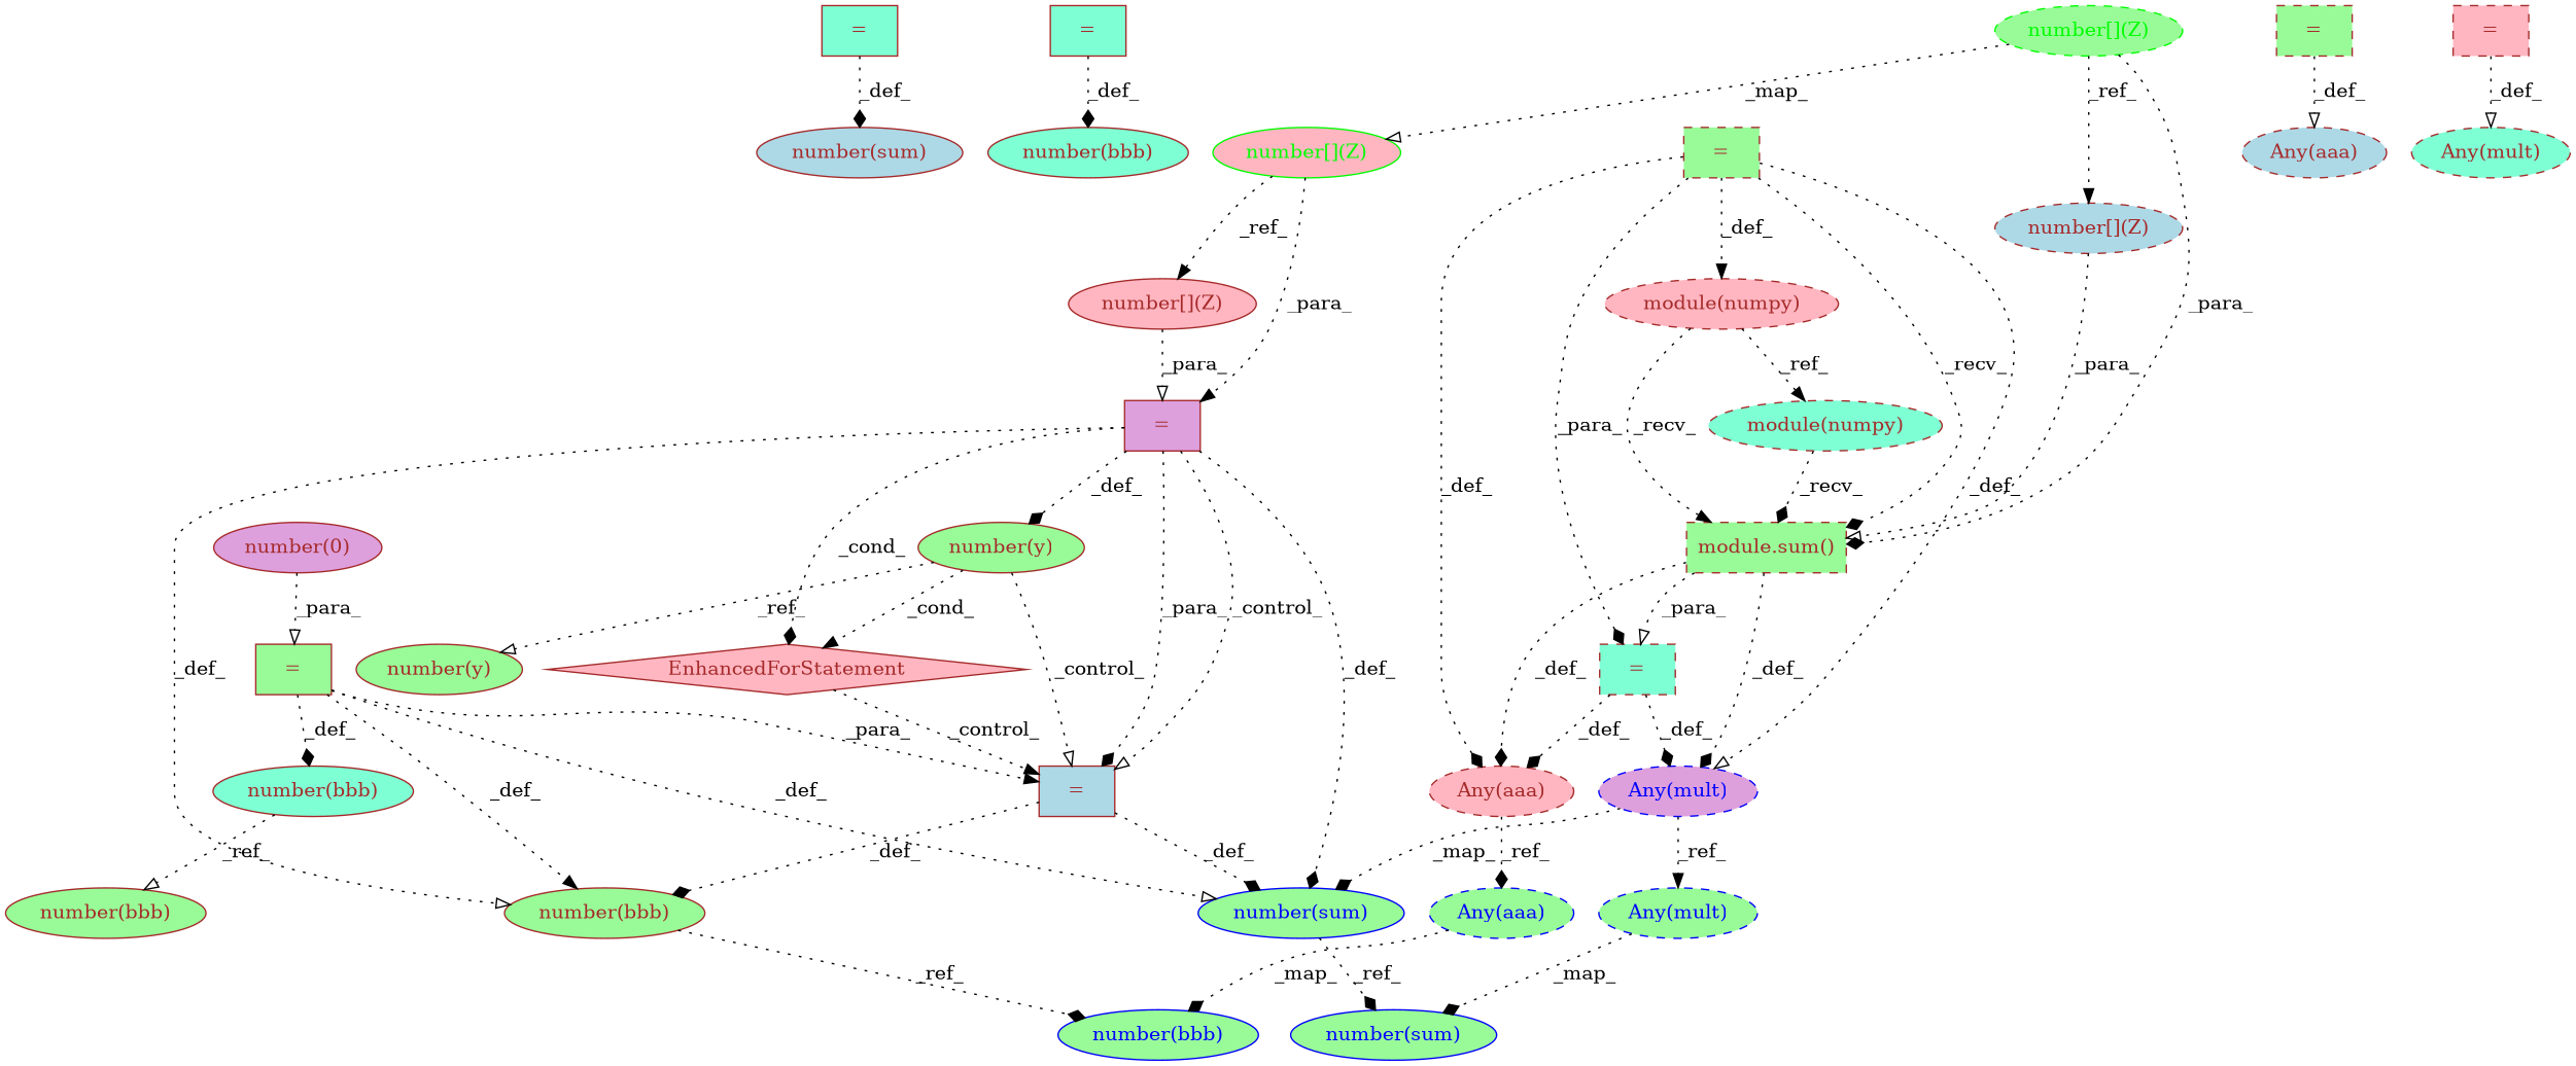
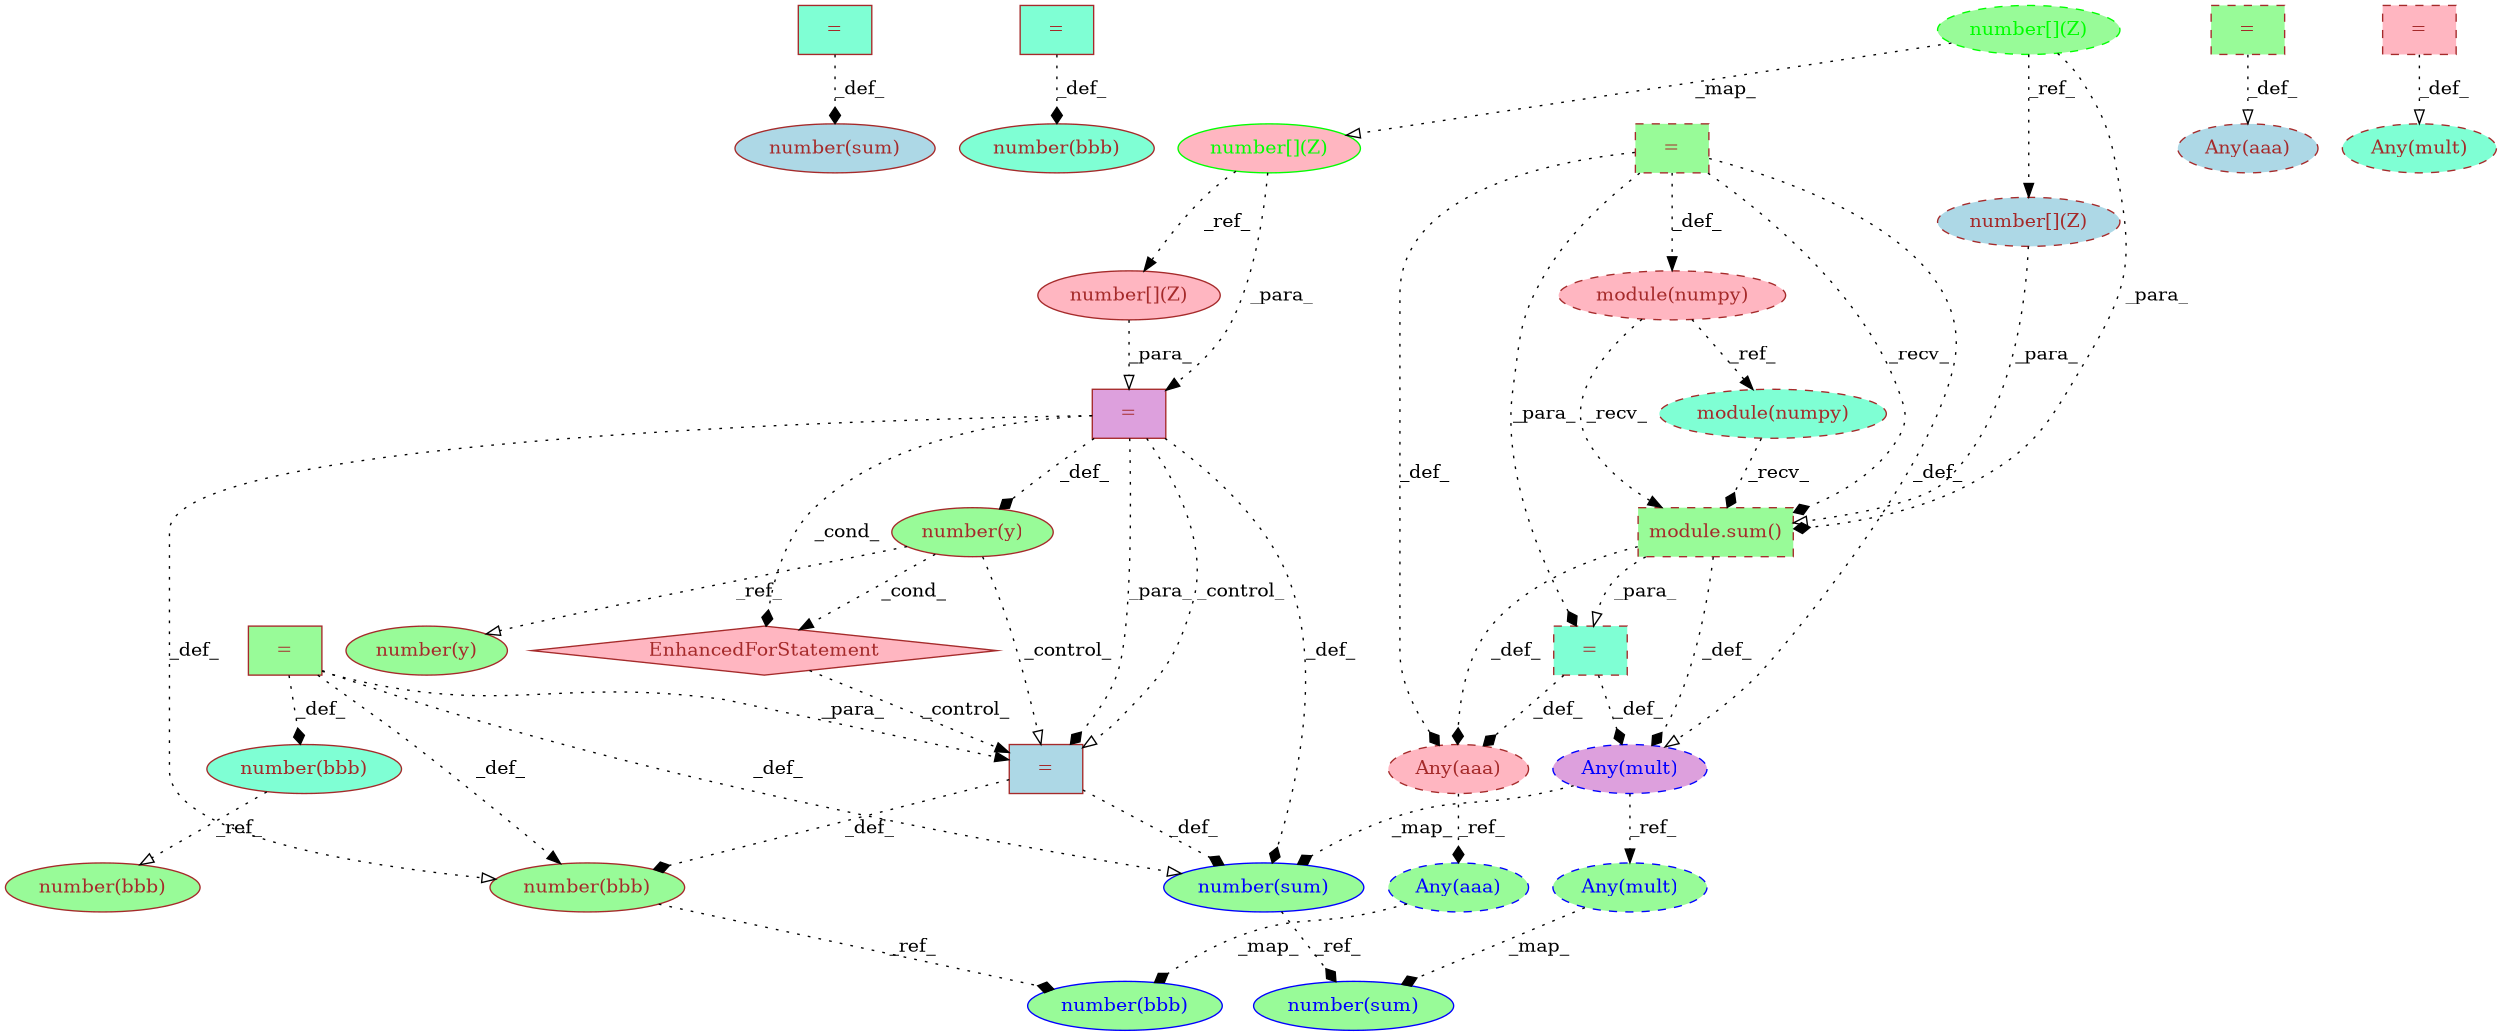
  digraph {
    node [color=brown fontcolor=brown shape=ellipse style="solid,filled" fillcolor=palegreen]
    edge [style=dotted arrowhead=diamond]
    n1 [label="number(sum)" fillcolor=lightblue]
    n2 [label="number(bbb)" fillcolor=aquamarine]
    n3 [label="=" shape=box fillcolor=lightblue]
    n4 [color=blue fontcolor=blue label="number(sum)"]
    n5 [label="number(bbb)"]
    n6 [label="module(numpy)" style="dashed,filled" fillcolor=aquamarine]
    n7 [label="module.sum()" shape=box style="dashed,filled"]
    n8 [label="number(bbb)" fillcolor=aquamarine]
    n9 [label="number(bbb)"]
    n10 [label="Any(aaa)" style="dashed,filled" fillcolor=lightblue]
    n11 [label="=" shape=box style="dashed,filled"]
    n12 [color=green fontcolor=green label="number[](Z)" style="dashed,filled"]
    n13 [color=green fontcolor=green label="number[](Z)" fillcolor=lightpink]
    n14 [label="number[](Z)" style="dashed,filled" fillcolor=lightblue]
    n15 [color=blue fontcolor=blue label="number(bbb)"]
    n16 [color=blue fontcolor=blue label="Any(mult)" style="dashed,filled"]
    n17 [color=blue fontcolor=blue label="number(sum)"]
    n18 [label="=" shape=box fillcolor=aquamarine]
    n19 [label="=" shape=box style="dashed,filled"]
    n20 [label="Any(aaa)" style="dashed,filled" fillcolor=lightpink]
    n21 [color=blue fontcolor=blue label="Any(mult)" style="dashed,filled" fillcolor=plum]
    n22 [label="module(numpy)" style="dashed,filled" fillcolor=lightpink]
    n23 [label="=" shape=box style="dashed,filled" fillcolor=aquamarine]
    n24 [label="=" shape=box]
    n25 [color=blue fontcolor=blue label="Any(aaa)" style="dashed,filled"]
    n26 [label="number(y)"]
    n27 [label="=" shape=box style="dashed,filled" fillcolor=lightpink]
    n28 [label="Any(mult)" style="dashed,filled" fillcolor=aquamarine]
    n29 [label="number[](Z)" fillcolor=lightpink]
    n30 [label="=" shape=box fillcolor=plum]
-   n31 [label="number(0)" fillcolor=plum]
    n32 [label="=" shape=box fillcolor=aquamarine]
    n33 [label="number(y)"]
    n34 [label=EnhancedForStatement shape=diamond fillcolor=lightpink]
    n3 -> n4 [label=_def_]
    n3 -> n5 [label=_def_]
    n4 -> n17 [label=_ref_]
    n5 -> n15 [label=_ref_]
    n6 -> n7 [label=_recv_]
    n7 -> n20 [label=_def_]
    n7 -> n21 [label=_def_]
    n7 -> n23 [label=_para_ arrowhead=onormal]
    n8 -> n9 [label=_ref_ arrowhead=onormal]
    n11 -> n10 [label=_def_ arrowhead=onormal]
    n12 -> n7 [label=_para_]
    n12 -> n13 [label=_map_ arrowhead=onormal]
    n12 -> n14 [label=_ref_ arrowhead=normal]
    n13 -> n29 [label=_ref_ arrowhead=normal]
    n13 -> n30 [label=_para_ arrowhead=normal]
    n14 -> n7 [label=_para_ arrowhead=onormal]
    n16 -> n17 [label=_map_]
    n18 -> n1 [label=_def_]
    n19 -> n7 [label=_recv_]
    n19 -> n20 [label=_def_]
    n19 -> n21 [label=_def_ arrowhead=onormal]
    n19 -> n22 [label=_def_ arrowhead=normal]
    n19 -> n23 [label=_para_]
    n20 -> n25 [label=_ref_]
    n21 -> n4 [label=_map_]
    n21 -> n16 [label=_ref_ arrowhead=normal]
    n22 -> n6 [label=_ref_ arrowhead=normal]
    n22 -> n7 [label=_recv_ arrowhead=normal]
    n23 -> n20 [label=_def_]
    n23 -> n21 [label=_def_]
    n24 -> n3 [label=_para_ arrowhead=normal]
    n24 -> n4 [label=_def_ arrowhead=onormal]
    n24 -> n5 [label=_def_ arrowhead=normal]
    n24 -> n8 [label=_def_]
    n25 -> n15 [label=_map_]
    n27 -> n28 [label=_def_ arrowhead=onormal]
    n29 -> n30 [label=_para_ arrowhead=onormal]
    n30 -> n3 [label=_para_]
    n30 -> n3 [label=_control_ arrowhead=onormal]
    n30 -> n4 [label=_def_]
    n30 -> n5 [label=_def_ arrowhead=onormal]
    n30 -> n33 [label=_def_]
    n30 -> n34 [label=_cond_]
-   n31 -> n24 [label=_para_ arrowhead=onormal]
    n32 -> n2 [label=_def_]
    n33 -> n3 [label=_control_ arrowhead=onormal]
    n33 -> n26 [label=_ref_ arrowhead=onormal]
    n33 -> n34 [label=_cond_ arrowhead=normal]
    n34 -> n3 [label=_control_ arrowhead=normal]
  }
